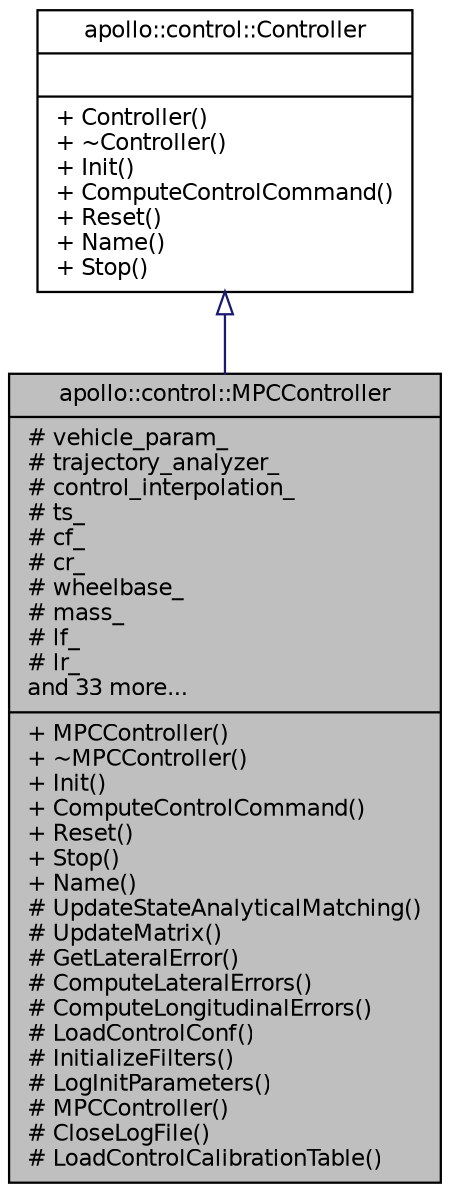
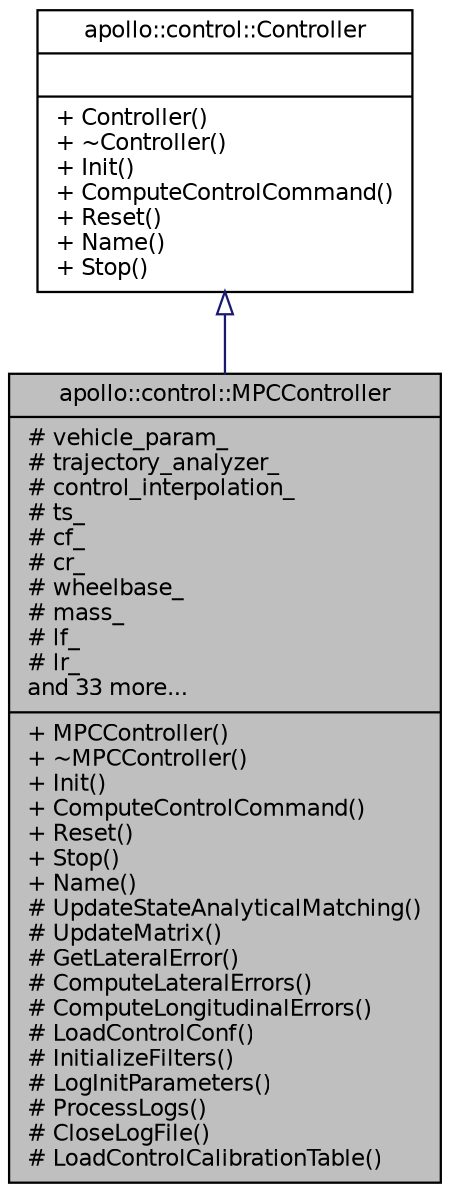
  digraph {
    node [color=black fontname=Helvetica fontsize=10 shape=record style=filled]
-   n1 [fillcolor=grey75 fontcolor=black height=0.2 label="{apollo::control::MPCController\n|# vehicle_param_\l# trajectory_analyzer_\l# control_interpolation_\l# ts_\l# cf_\l# cr_\l# wheelbase_\l# mass_\l# lf_\l# lr_\land 33 more...\l|+ MPCController()\l+ ~MPCController()\l+ Init()\l+ ComputeControlCommand()\l+ Reset()\l+ Stop()\l+ Name()\l# UpdateStateAnalyticalMatching()\l# UpdateMatrix()\l# GetLateralError()\l# ComputeLateralErrors()\l# ComputeLongitudinalErrors()\l# LoadControlConf()\l# InitializeFilters()\l# LogInitParameters()\l# MPCController()\l# CloseLogFile()\l# LoadControlCalibrationTable()\l}" width=0.4]
+   n1 [fillcolor=grey75 fontcolor=black height=0.2 label="{apollo::control::MPCController\n|# vehicle_param_\l# trajectory_analyzer_\l# control_interpolation_\l# ts_\l# cf_\l# cr_\l# wheelbase_\l# mass_\l# lf_\l# lr_\land 33 more...\l|+ MPCController()\l+ ~MPCController()\l+ Init()\l+ ComputeControlCommand()\l+ Reset()\l+ Stop()\l+ Name()\l# UpdateStateAnalyticalMatching()\l# UpdateMatrix()\l# GetLateralError()\l# ComputeLateralErrors()\l# ComputeLongitudinalErrors()\l# LoadControlConf()\l# InitializeFilters()\l# LogInitParameters()\l# ProcessLogs()\l# CloseLogFile()\l# LoadControlCalibrationTable()\l}" width=0.4]
    n2 [fillcolor=white height=0.2 label="{apollo::control::Controller\n||+ Controller()\l+ ~Controller()\l+ Init()\l+ ComputeControlCommand()\l+ Reset()\l+ Name()\l+ Stop()\l}" width=0.4]
    n2 -> n1 [arrowtail=onormal color=midnightblue dir=back fontname=Helvetica fontsize=10 labelfontname=Helvetica labelfontsize=10 style=solid]
  }
